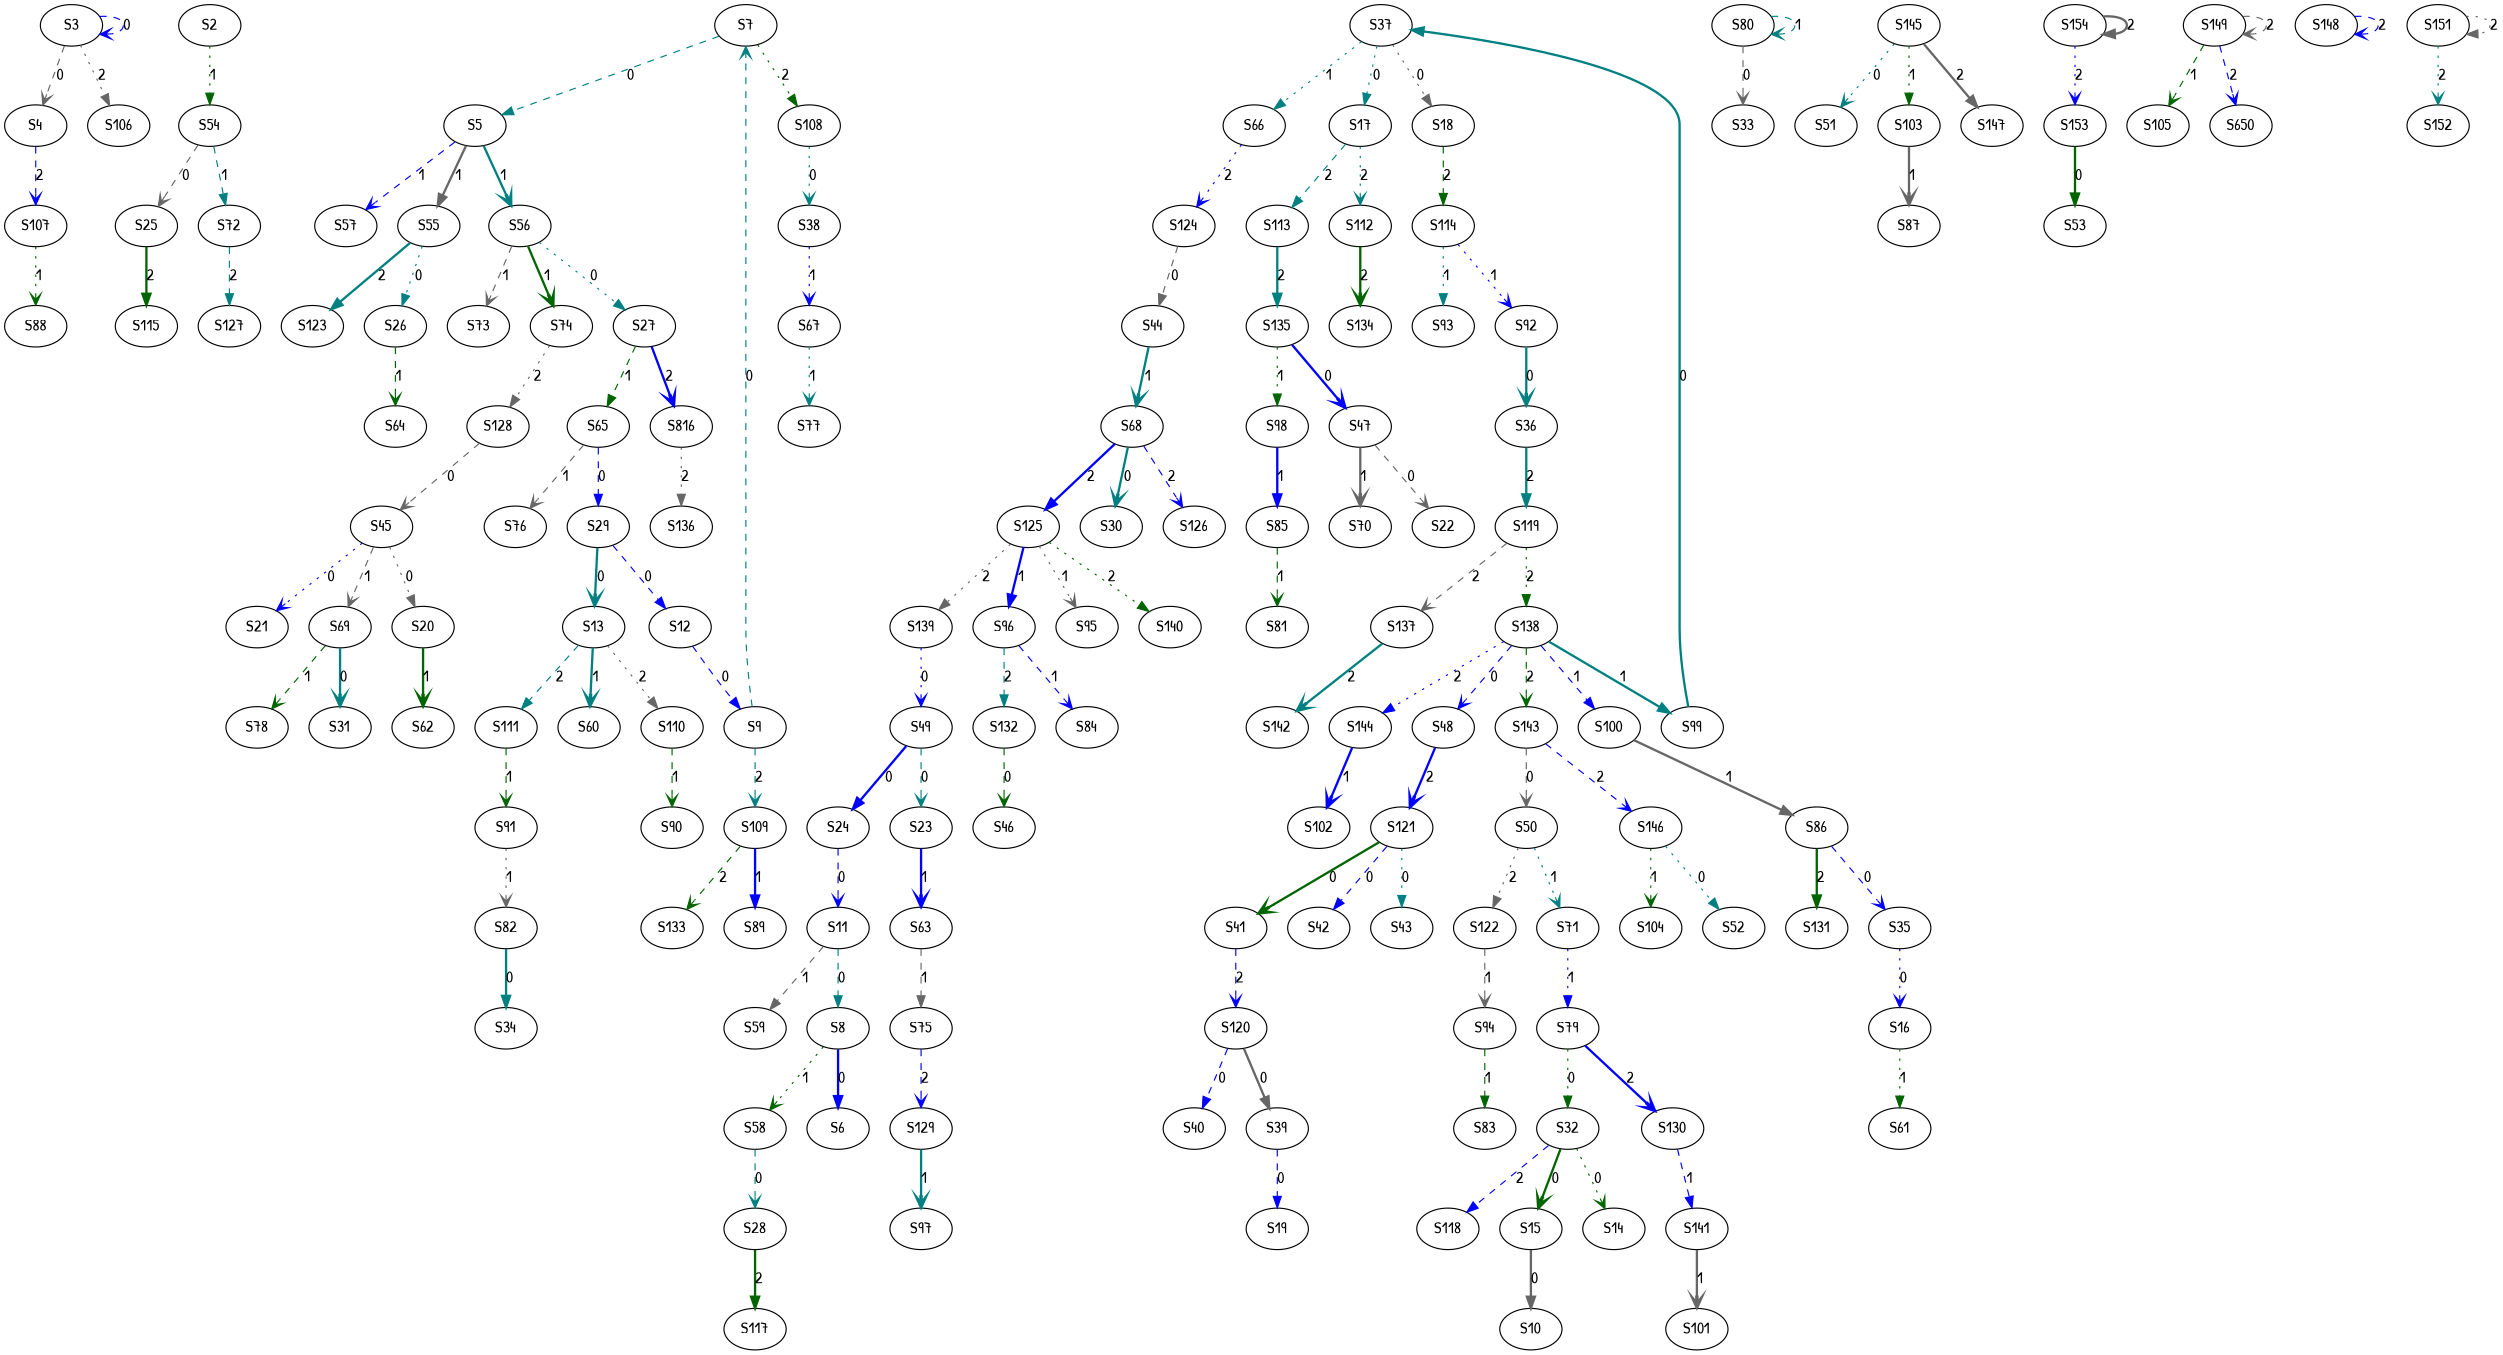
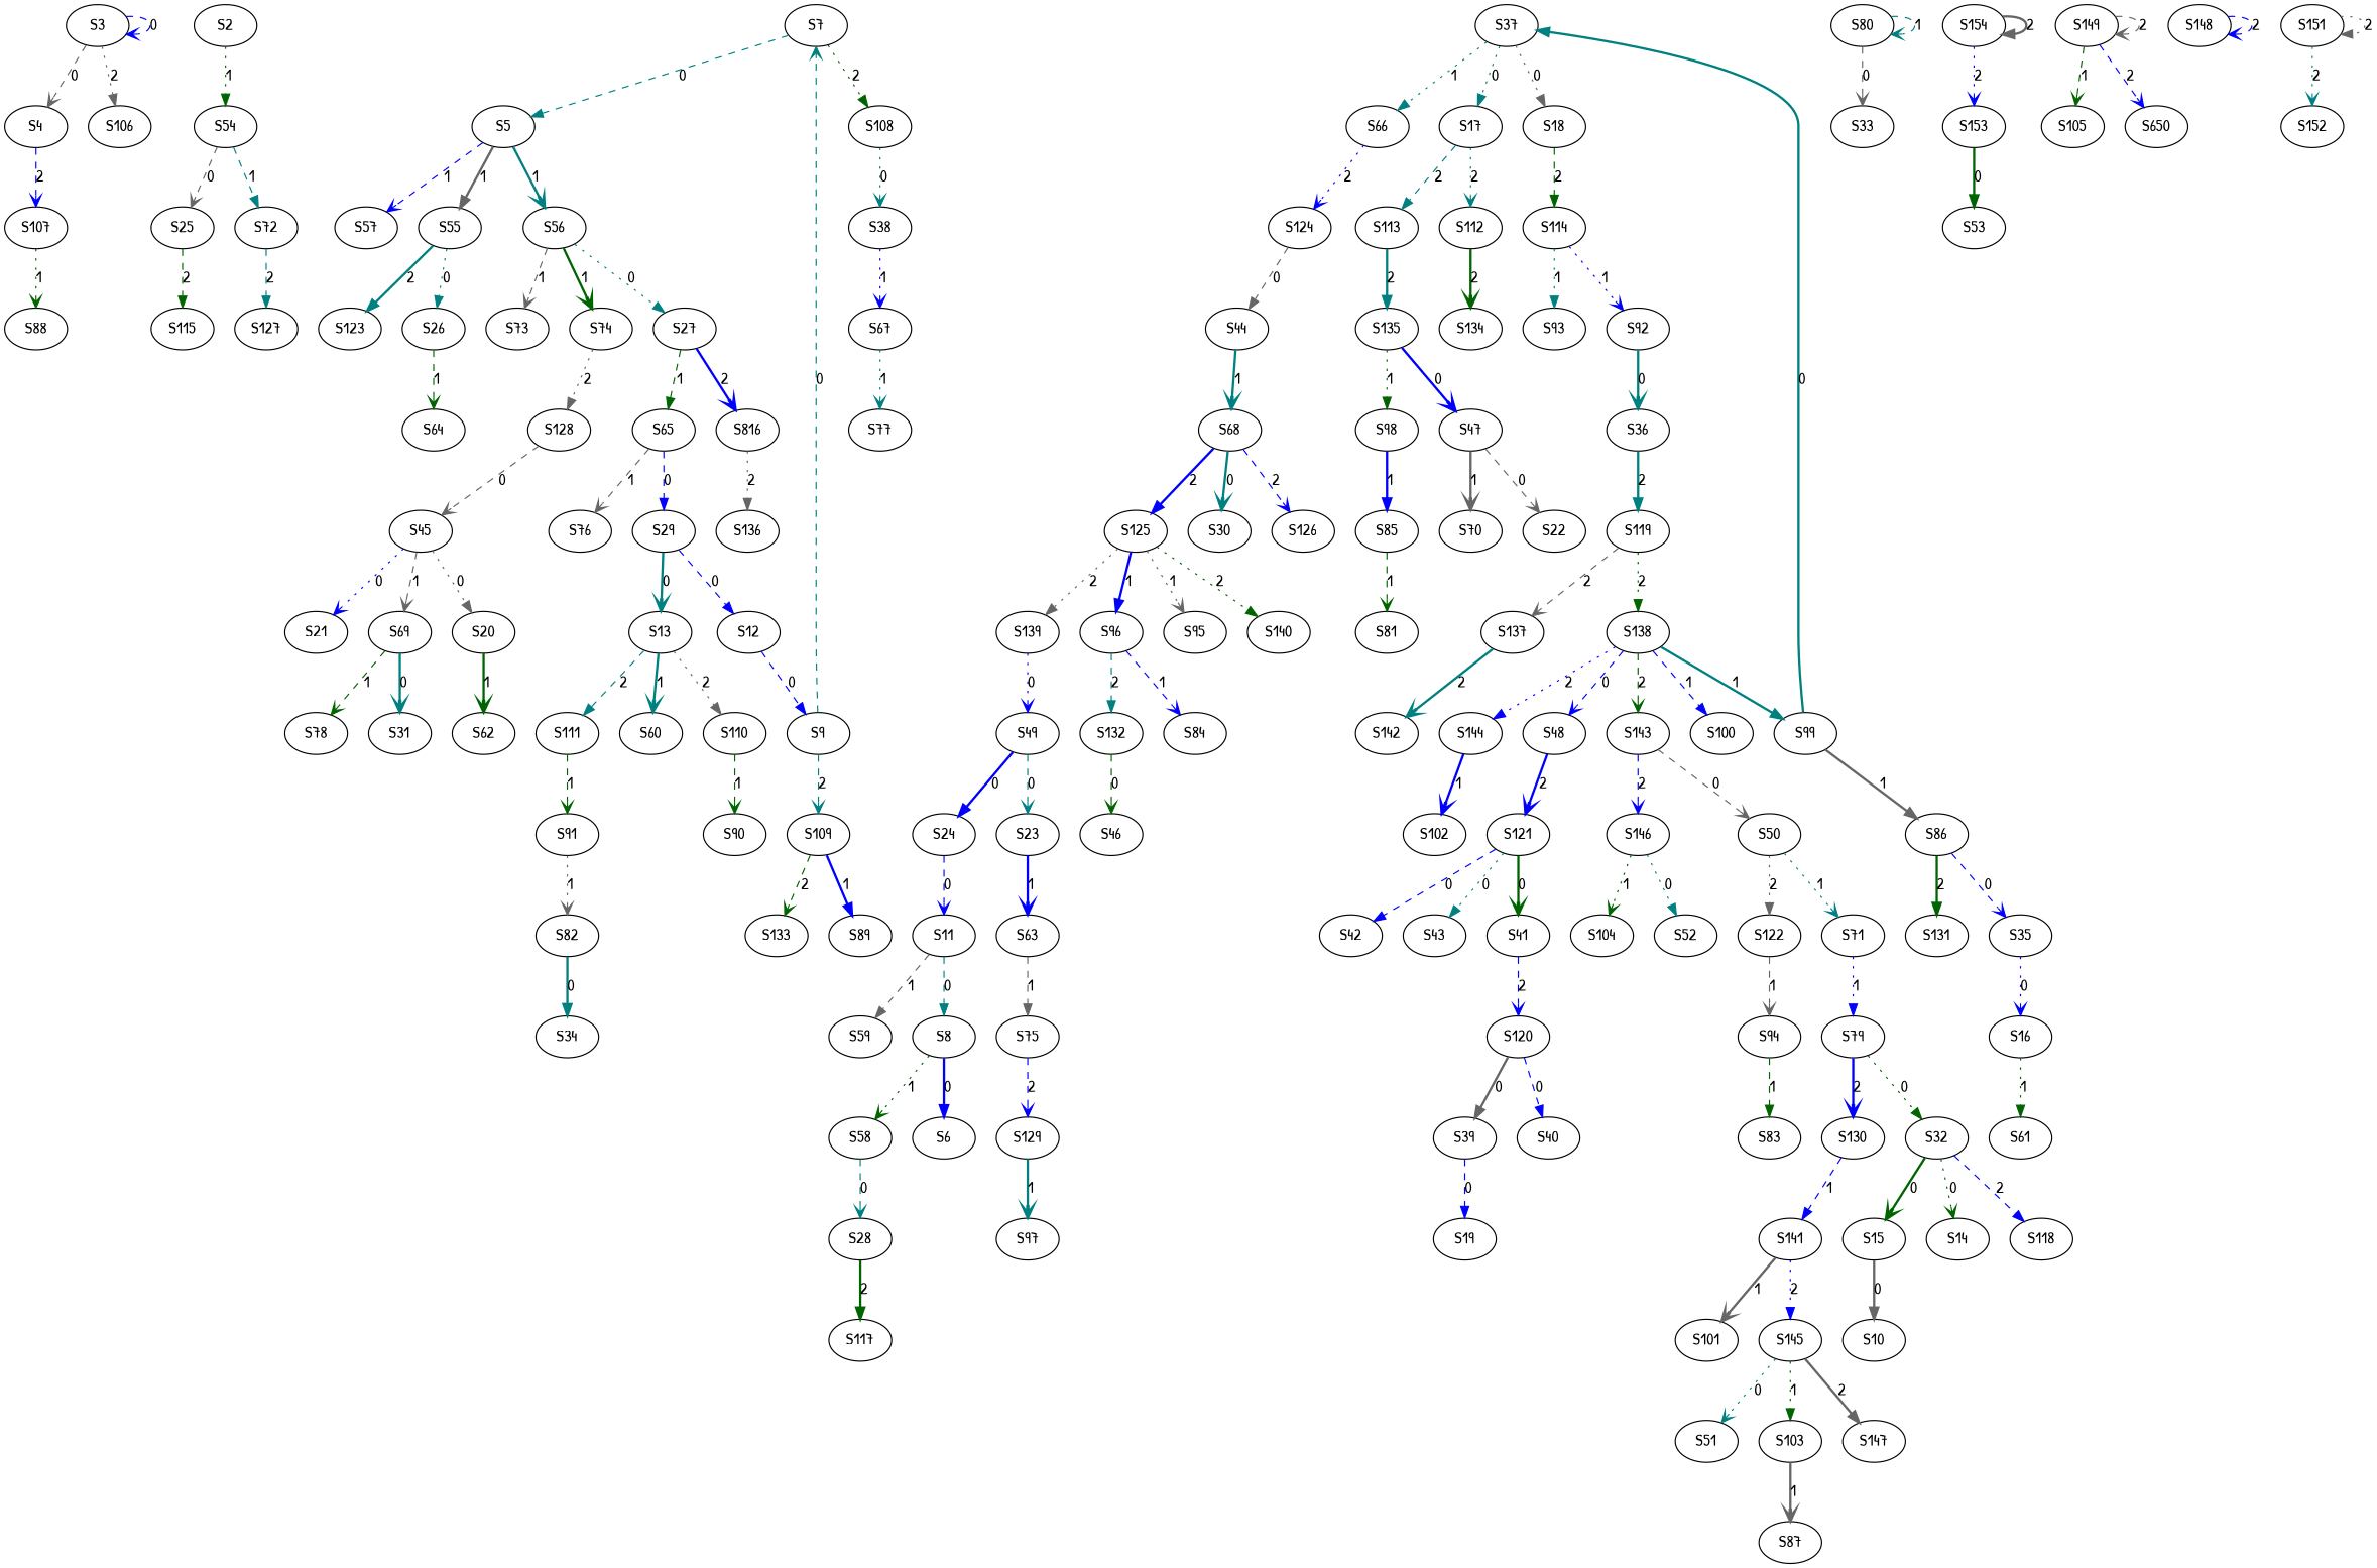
  strict digraph {
    fontname="Patrick Hand"
    node [fontname="Patrick Hand"]
    edge [arrowhead=vee color=blue fontname="Patrick Hand" style=dashed]
    S3
    S4
    S106
    S2
    S54
    S107
    S25
    S72
    S88
    S7
    S5
    S108
    S55
    S56
    S57
    S38
    S26
    S123
    S27
    S73
    S74
    S8
    S6
    S58
    S28
    S9
    S109
    S89
    S133
    S11
    S59
    S12
    S15
    S10
    S24
    S29
    S13
    S60
    S110
    S111
    S90
    S91
    S32
    S14
    S118
    S35
    S16
    S61
    S37
    S17
    S18
    S66
    S112
    S113
    S114
    S124
    S134
    S135
    S92
    S93
    S39
    S19
    S45
    S20
    S21
    S69
    S62
    S31
    S78
    S47
    S22
    S70
    S49
    S23
    S63
    S75
    S115
    S127
    S64
    S65
    n81 [label=S816]
    S128
    S76
    S136
    S117
    S68
    S30
    S125
    S126
    S139
    S96
    S95
    S140
    S79
    S130
    S141
    S80
    S33
    S82
    S34
    S86
    S131
    S36
    S119
    S138
    S137
    S99
    S67
    S77
    S120
    S40
    S121
    S41
    S42
    S43
    S44
    S132
    S46
    S98
    S85
    S48
    S143
    S100
    S144
    S50
    S146
    S102
    S71
    S122
    S52
    S104
    S94
    S145
    S51
    S103
    S147
    S87
    S153
    S53
    S129
    S97
    S81
    S83
    S84
    S101
    S149
    S105
    n148 [label=S650]
    S142
    S148
    S151
    S152
    S154
    S3 -> S3 [label=0]
    S3 -> S4 [color=gray40 label=0]
    S3 -> S106 [arrowhead=normal color=gray40 label=2 style=dotted]
    S4 -> S107 [label=2]
    S2 -> S54 [arrowhead=normal color=darkgreen label=1 style=dotted]
    S54 -> S25 [color=gray40 label=0]
    S54 -> S72 [arrowhead=normal color=teal label=1]
    S107 -> S88 [color=darkgreen label=1 style=dotted]
-   S25 -> S115 [arrowhead=normal color=darkgreen label=2 style=bold]
+   S25 -> S115 [arrowhead=normal color=darkgreen label=2]
    S72 -> S127 [arrowhead=normal color=teal label=2]
    S7 -> S5 [arrowhead=normal color=teal label=0]
    S7 -> S108 [arrowhead=normal color=darkgreen label=2 style=dotted]
    S5 -> S55 [arrowhead=normal color=gray40 label=1 style=bold]
    S5 -> S56 [color=teal label=1 style=bold]
    S5 -> S57 [label=1]
    S108 -> S38 [color=teal label=0 style=dotted]
    S55 -> S26 [arrowhead=normal color=teal label=0 style=dotted]
    S55 -> S123 [arrowhead=normal color=teal label=2 style=bold]
    S56 -> S27 [arrowhead=normal color=teal label=0 style=dotted]
    S56 -> S73 [color=gray40 label=1]
    S56 -> S74 [color=darkgreen label=1 style=bold]
    S38 -> S67 [label=1 style=dotted]
    S26 -> S64 [color=darkgreen label=1]
    S27 -> S65 [arrowhead=normal color=darkgreen label=1]
    S27 -> n81 [label=2 style=bold]
    S74 -> S128 [arrowhead=normal color=gray40 label=2 style=dotted]
    S8 -> S6 [arrowhead=normal label=0 style=bold]
    S8 -> S58 [color=darkgreen label=1 style=dotted]
    S58 -> S28 [color=teal label=0]
    S28 -> S117 [arrowhead=normal color=darkgreen label=2 style=bold]
    S9 -> S7 [color=teal label=0]
    S9 -> S109 [color=teal label=2]
    S109 -> S89 [arrowhead=normal label=1 style=bold]
    S109 -> S133 [color=darkgreen label=2]
    S11 -> S8 [arrowhead=normal color=teal label=0]
    S11 -> S59 [arrowhead=normal color=gray40 label=1]
    S12 -> S9 [arrowhead=normal label=0]
    S15 -> S10 [arrowhead=normal color=gray40 label=0 style=bold]
    S24 -> S11 [label=0]
    S29 -> S12 [arrowhead=normal label=0]
    S29 -> S13 [color=teal label=0 style=bold]
    S13 -> S60 [color=teal label=1 style=bold]
    S13 -> S110 [arrowhead=normal color=gray40 label=2 style=dotted]
    S13 -> S111 [arrowhead=normal color=teal label=2]
    S110 -> S90 [color=darkgreen label=1]
    S111 -> S91 [color=darkgreen label=1]
    S91 -> S82 [color=gray40 label=1 style=dotted]
    S32 -> S15 [color=darkgreen label=0 style=bold]
    S32 -> S14 [color=darkgreen label=0 style=dotted]
    S32 -> S118 [arrowhead=normal label=2]
    S35 -> S16 [label=0 style=dotted]
    S16 -> S61 [arrowhead=normal color=darkgreen label=1 style=dotted]
    S37 -> S17 [arrowhead=normal color=teal label=0 style=dotted]
    S37 -> S18 [arrowhead=normal color=gray40 label=0 style=dotted]
    S37 -> S66 [arrowhead=normal color=teal label=1 style=dotted]
    S17 -> S112 [color=teal label=2 style=dotted]
    S17 -> S113 [arrowhead=normal color=teal label=2]
    S18 -> S114 [arrowhead=normal color=darkgreen label=2]
    S66 -> S124 [label=2 style=dotted]
    S112 -> S134 [color=darkgreen label=2 style=bold]
    S113 -> S135 [arrowhead=normal color=teal label=2 style=bold]
    S114 -> S92 [label=1 style=dotted]
    S114 -> S93 [arrowhead=normal color=teal label=1 style=dotted]
    S124 -> S44 [arrowhead=normal color=gray40 label=0]
    S135 -> S47 [label=0 style=bold]
    S135 -> S98 [arrowhead=normal color=darkgreen label=1 style=dotted]
    S92 -> S36 [color=teal label=0 style=bold]
    S39 -> S19 [arrowhead=normal label=0]
    S45 -> S20 [arrowhead=normal color=gray40 label=0 style=dotted]
    S45 -> S21 [label=0 style=dotted]
    S45 -> S69 [color=gray40 label=1]
    S20 -> S62 [color=darkgreen label=1 style=bold]
    S69 -> S31 [color=teal label=0 style=bold]
    S69 -> S78 [color=darkgreen label=1]
    S47 -> S22 [color=gray40 label=0]
    S47 -> S70 [color=gray40 label=1 style=bold]
    S49 -> S24 [arrowhead=normal label=0 style=bold]
    S49 -> S23 [color=teal label=0]
    S23 -> S63 [label=1 style=bold]
    S63 -> S75 [arrowhead=normal color=gray40 label=1]
    S75 -> S129 [label=2]
    S65 -> S29 [arrowhead=normal label=0]
    S65 -> S76 [color=gray40 label=1]
    n81 -> S136 [arrowhead=normal color=gray40 label=2 style=dotted]
    S128 -> S45 [color=gray40 label=0]
    S68 -> S30 [color=teal label=0 style=bold]
    S68 -> S125 [arrowhead=normal label=2 style=bold]
    S68 -> S126 [label=2]
    S125 -> S139 [arrowhead=normal color=gray40 label=2 style=dotted]
    S125 -> S96 [arrowhead=normal label=1 style=bold]
    S125 -> S95 [color=gray40 label=1 style=dotted]
    S125 -> S140 [arrowhead=normal color=darkgreen label=2 style=dotted]
    S139 -> S49 [label=0 style=dotted]
    S96 -> S132 [arrowhead=normal color=teal label=2]
    S96 -> S84 [label=1]
    S79 -> S32 [arrowhead=normal color=darkgreen label=0 style=dotted]
    S79 -> S130 [label=2 style=bold]
    S130 -> S141 [arrowhead=normal label=1]
+   S141 -> S145 [arrowhead=normal label=2 style=dotted]
    S141 -> S101 [color=gray40 label=1 style=bold]
    S80 -> S80 [color=teal label=1]
    S80 -> S33 [color=gray40 label=0]
    S82 -> S34 [arrowhead=normal color=teal label=0 style=bold]
    S86 -> S35 [label=0]
    S86 -> S131 [arrowhead=normal color=darkgreen label=2 style=bold]
    S36 -> S119 [arrowhead=normal color=teal label=2 style=bold]
    S119 -> S138 [arrowhead=normal color=darkgreen label=2 style=dotted]
    S119 -> S137 [color=gray40 label=2]
    S138 -> S99 [arrowhead=normal color=teal label=1 style=bold]
    S138 -> S48 [label=0]
    S138 -> S143 [color=darkgreen label=2]
    S138 -> S100 [arrowhead=normal label=1]
    S138 -> S144 [arrowhead=normal label=2 style=dotted]
    S137 -> S142 [color=teal label=2 style=bold]
    S99 -> S37 [arrowhead=normal color=teal label=0 style=bold]
    S67 -> S77 [color=teal label=1 style=dotted]
    S120 -> S39 [arrowhead=normal color=gray40 label=0 style=bold]
    S120 -> S40 [arrowhead=normal label=0]
    S121 -> S41 [color=darkgreen label=0 style=bold]
    S121 -> S42 [arrowhead=normal label=0]
    S121 -> S43 [arrowhead=normal color=teal label=0 style=dotted]
    S41 -> S120 [label=2]
    S44 -> S68 [color=teal label=1 style=bold]
    S132 -> S46 [color=darkgreen label=0]
    S98 -> S85 [arrowhead=normal label=1 style=bold]
    S85 -> S81 [color=darkgreen label=1]
    S48 -> S121 [label=2 style=bold]
    S143 -> S50 [color=gray40 label=0]
    S143 -> S146 [label=2]
-   S100 -> S86 [arrowhead=normal color=gray40 label=1 style=bold]
+   S99 -> S86 [arrowhead=normal color=gray40 label=1 style=bold]
    S144 -> S102 [label=1 style=bold]
    S50 -> S71 [color=teal label=1 style=dotted]
    S50 -> S122 [arrowhead=normal color=gray40 label=2 style=dotted]
    S146 -> S52 [arrowhead=normal color=teal label=0 style=dotted]
    S146 -> S104 [color=darkgreen label=1 style=dotted]
    S71 -> S79 [arrowhead=normal label=1 style=dotted]
    S122 -> S94 [color=gray40 label=1]
    S94 -> S83 [arrowhead=normal color=darkgreen label=1]
    S145 -> S51 [color=teal label=0 style=dotted]
    S145 -> S103 [arrowhead=normal color=darkgreen label=1 style=dotted]
    S145 -> S147 [arrowhead=normal color=gray40 label=2 style=bold]
    S103 -> S87 [color=gray40 label=1 style=bold]
    S153 -> S53 [arrowhead=normal color=darkgreen label=0 style=bold]
    S129 -> S97 [color=teal label=1 style=bold]
    S149 -> S149 [color=gray40 label=2]
    S149 -> S105 [color=darkgreen label=1]
    S149 -> n148 [label=2]
    S148 -> S148 [label=2]
    S151 -> S151 [arrowhead=normal color=gray40 label=2 style=dotted]
    S151 -> S152 [color=teal label=2 style=dotted]
    S154 -> S153 [label=2 style=dotted]
    S154 -> S154 [arrowhead=normal color=gray40 label=2 style=bold]
  }
